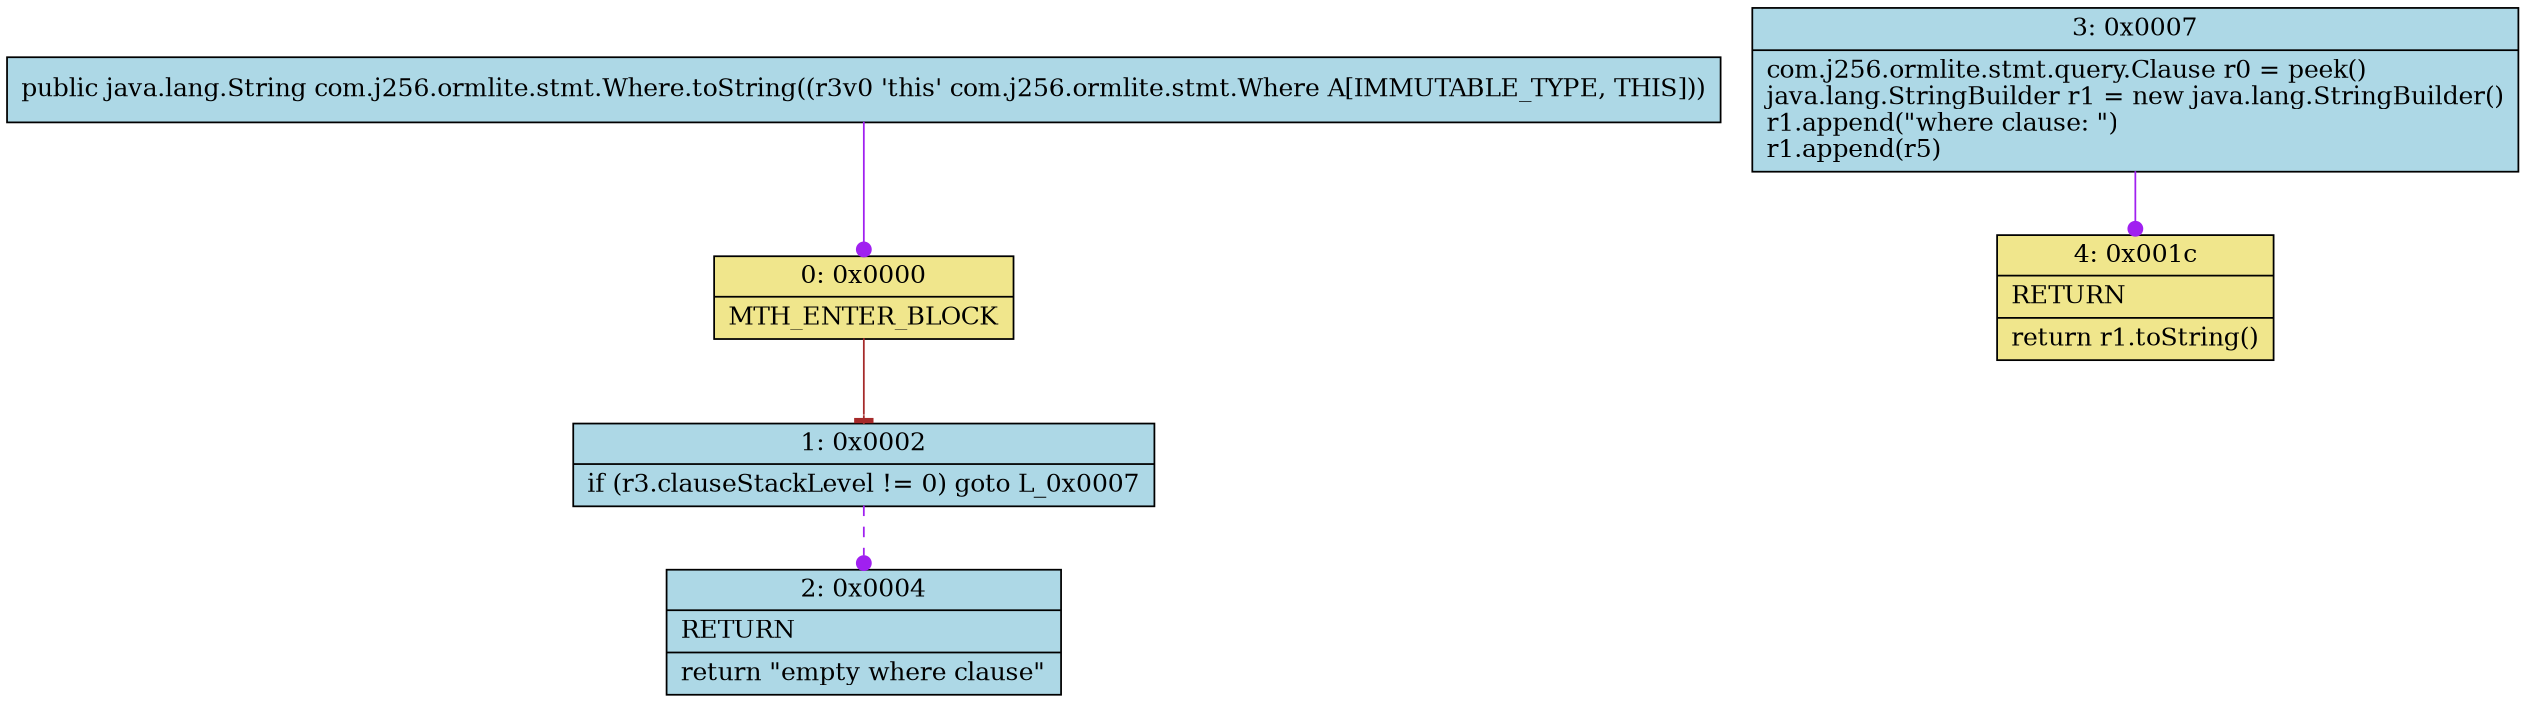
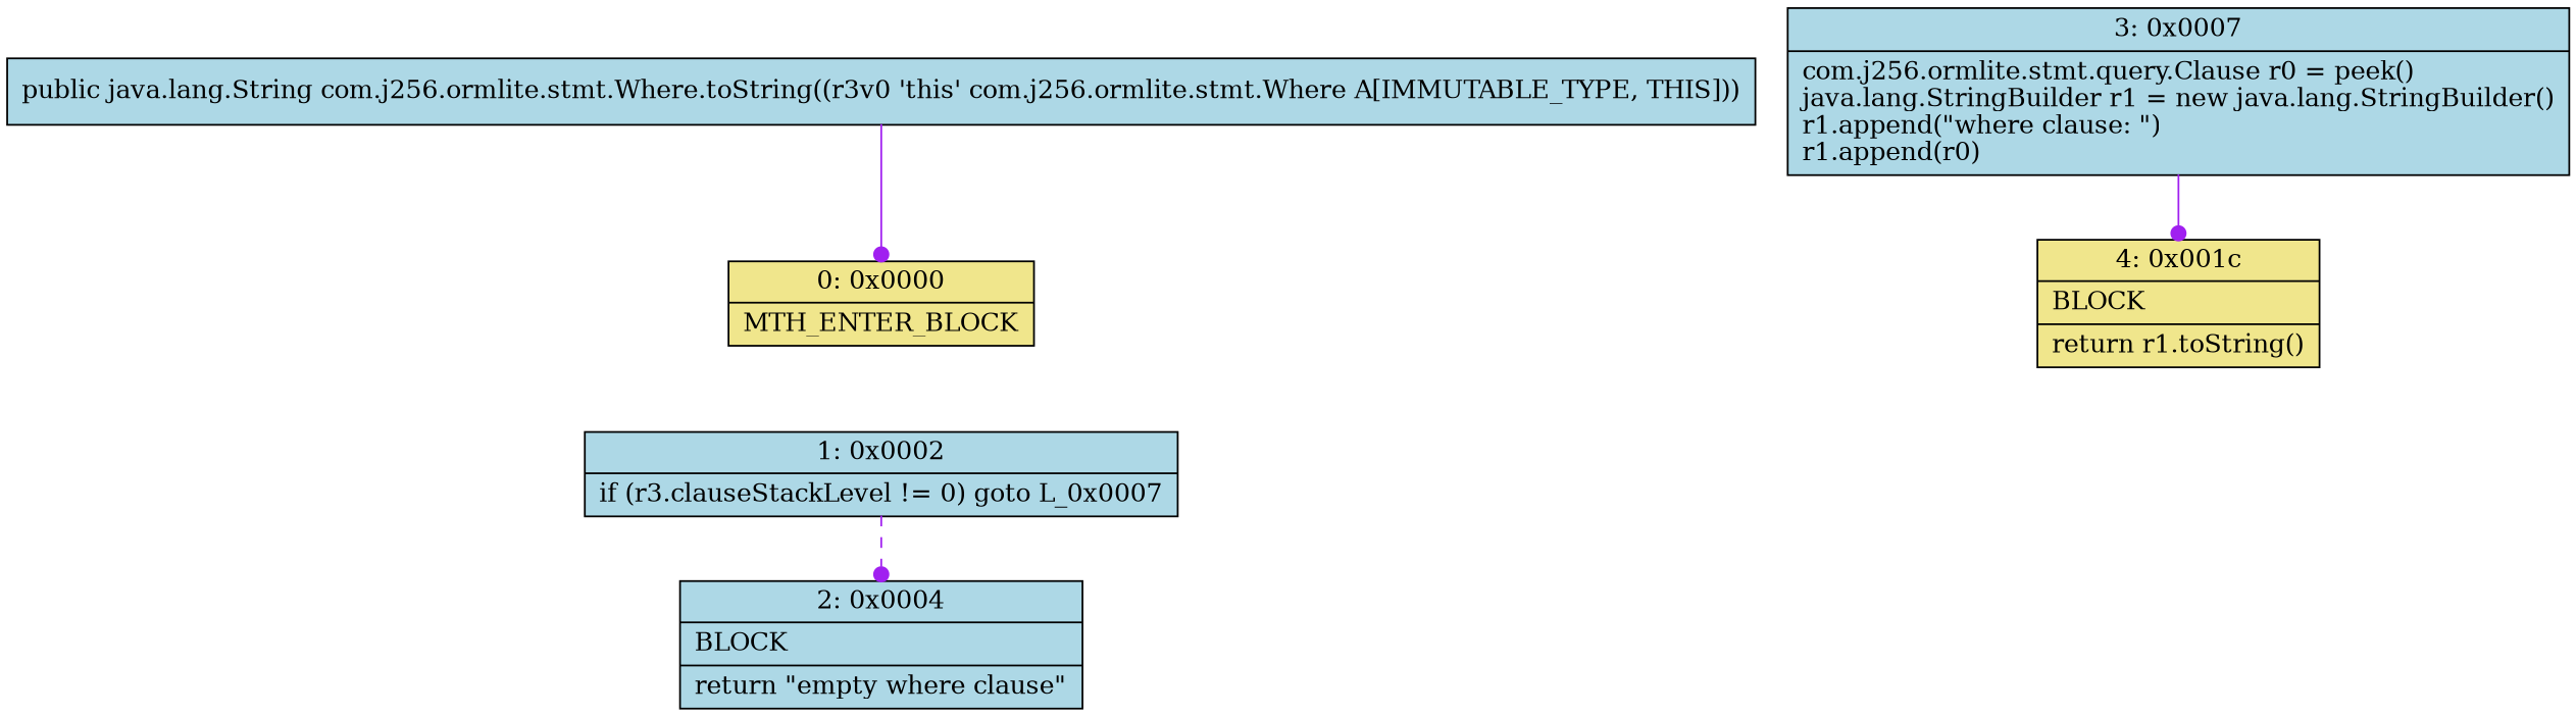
  digraph {
    node [fillcolor=lightblue shape=record style=filled]
    edge [arrowhead=dot color=purple]
    n1 [fillcolor=khaki label="{0\:\ 0x0000|MTH_ENTER_BLOCK\l}"]
    n2 [label="{1\:\ 0x0002|if (r3.clauseStackLevel != 0) goto L_0x0007\l}"]
-   n3 [label="{2\:\ 0x0004|RETURN\l|return \"empty where clause\"\l}"]
-   n4 [label="{3\:\ 0x0007|com.j256.ormlite.stmt.query.Clause r0 = peek()\ljava.lang.StringBuilder r1 = new java.lang.StringBuilder()\lr1.append(\"where clause: \")\lr1.append(r5)\l}"]
-   n5 [fillcolor=khaki label="{4\:\ 0x001c|RETURN\l|return r1.toString()\l}"]
+   n3 [label="{2\:\ 0x0004|BLOCK\l|return \"empty where clause\"\l}"]
+   n4 [label="{3\:\ 0x0007|com.j256.ormlite.stmt.query.Clause r0 = peek()\ljava.lang.StringBuilder r1 = new java.lang.StringBuilder()\lr1.append(\"where clause: \")\lr1.append(r0)\l}"]
+   n5 [fillcolor=khaki label="{4\:\ 0x001c|BLOCK\l|return r1.toString()\l}"]
    n6 [label="{public java.lang.String com.j256.ormlite.stmt.Where.toString((r3v0 'this' com.j256.ormlite.stmt.Where A[IMMUTABLE_TYPE, THIS])) }"]
-   n1 -> n2 [arrowhead=tee color=brown]
    n2 -> n3 [style=dashed]
    n4 -> n5
    n6 -> n1
  }
